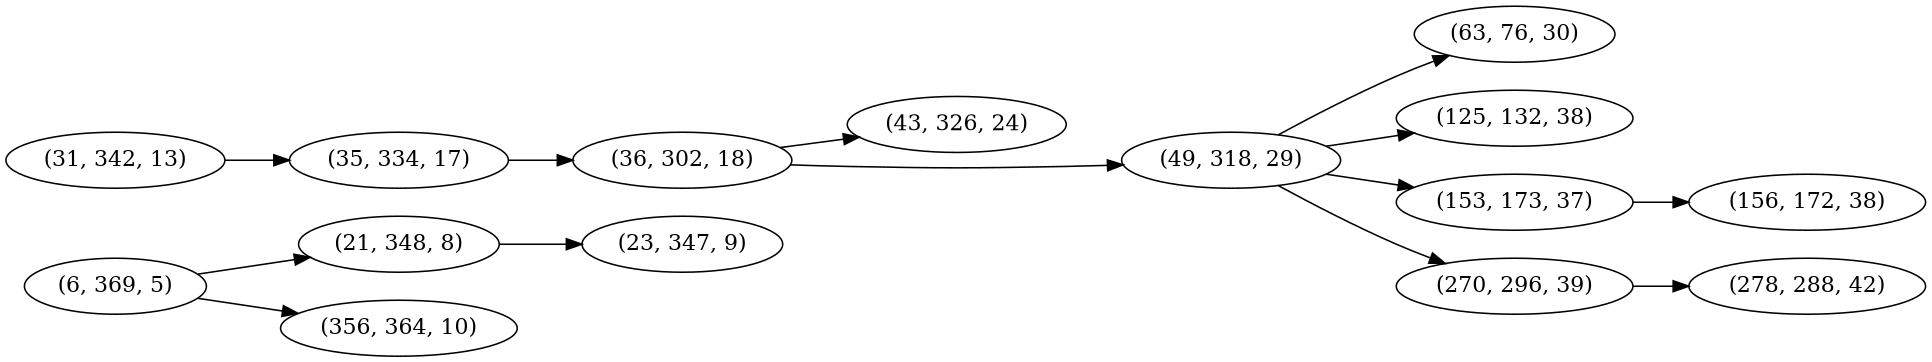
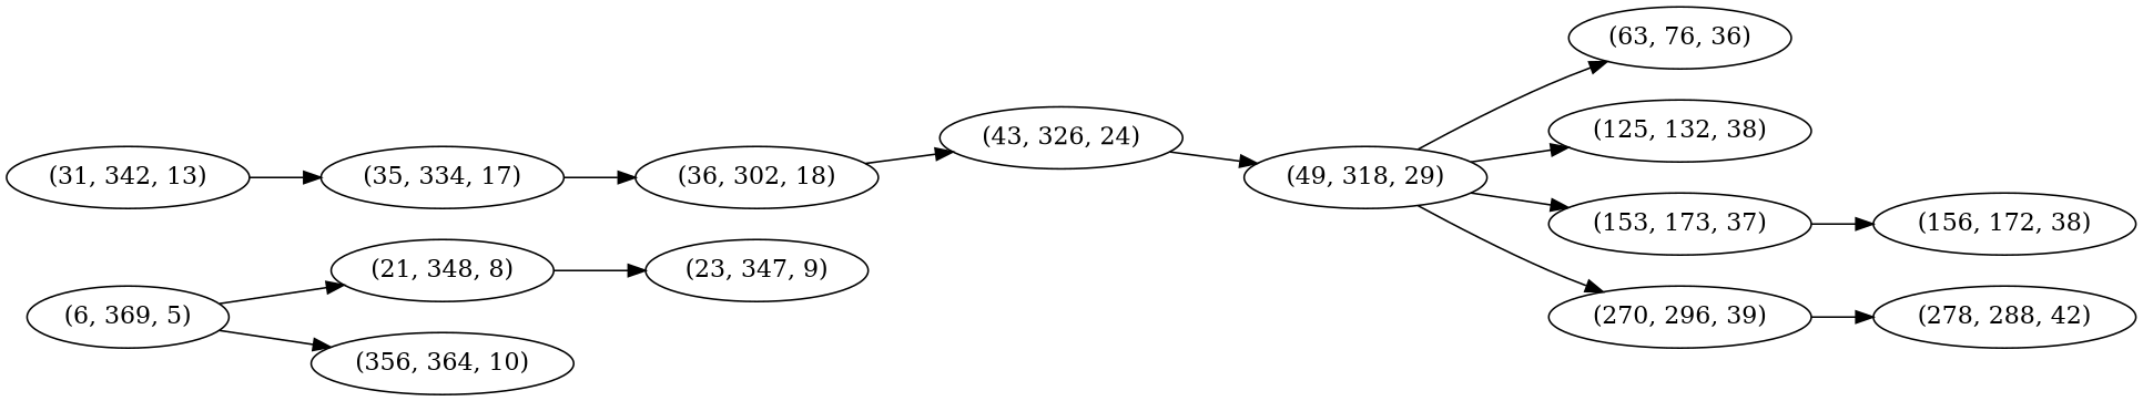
  digraph {
    rankdir=LR
    "(6, 369, 5)"
    "(21, 348, 8)"
    "(356, 364, 10)"
    "(23, 347, 9)"
    "(31, 342, 13)"
    "(35, 334, 17)"
    n7 [label="(36, 302, 18)"]
    "(43, 326, 24)"
    n9 [label="(49, 318, 29)"]
-   "(63, 76, 36)" [label="(63, 76, 30)"]
+   "(63, 76, 36)"
    "(125, 132, 38)"
    "(153, 173, 37)"
    "(270, 296, 39)"
    "(156, 172, 38)"
    "(278, 288, 42)"
    "(6, 369, 5)" -> "(21, 348, 8)"
    "(6, 369, 5)" -> "(356, 364, 10)"
    "(21, 348, 8)" -> "(23, 347, 9)"
    "(31, 342, 13)" -> "(35, 334, 17)"
    "(35, 334, 17)" -> n7
    n7 -> "(43, 326, 24)"
-   n7 -> n9
+   "(43, 326, 24)" -> n9
    n9 -> "(63, 76, 36)"
    n9 -> "(125, 132, 38)"
    n9 -> "(153, 173, 37)"
    n9 -> "(270, 296, 39)"
    "(153, 173, 37)" -> "(156, 172, 38)"
    "(270, 296, 39)" -> "(278, 288, 42)"
  }
